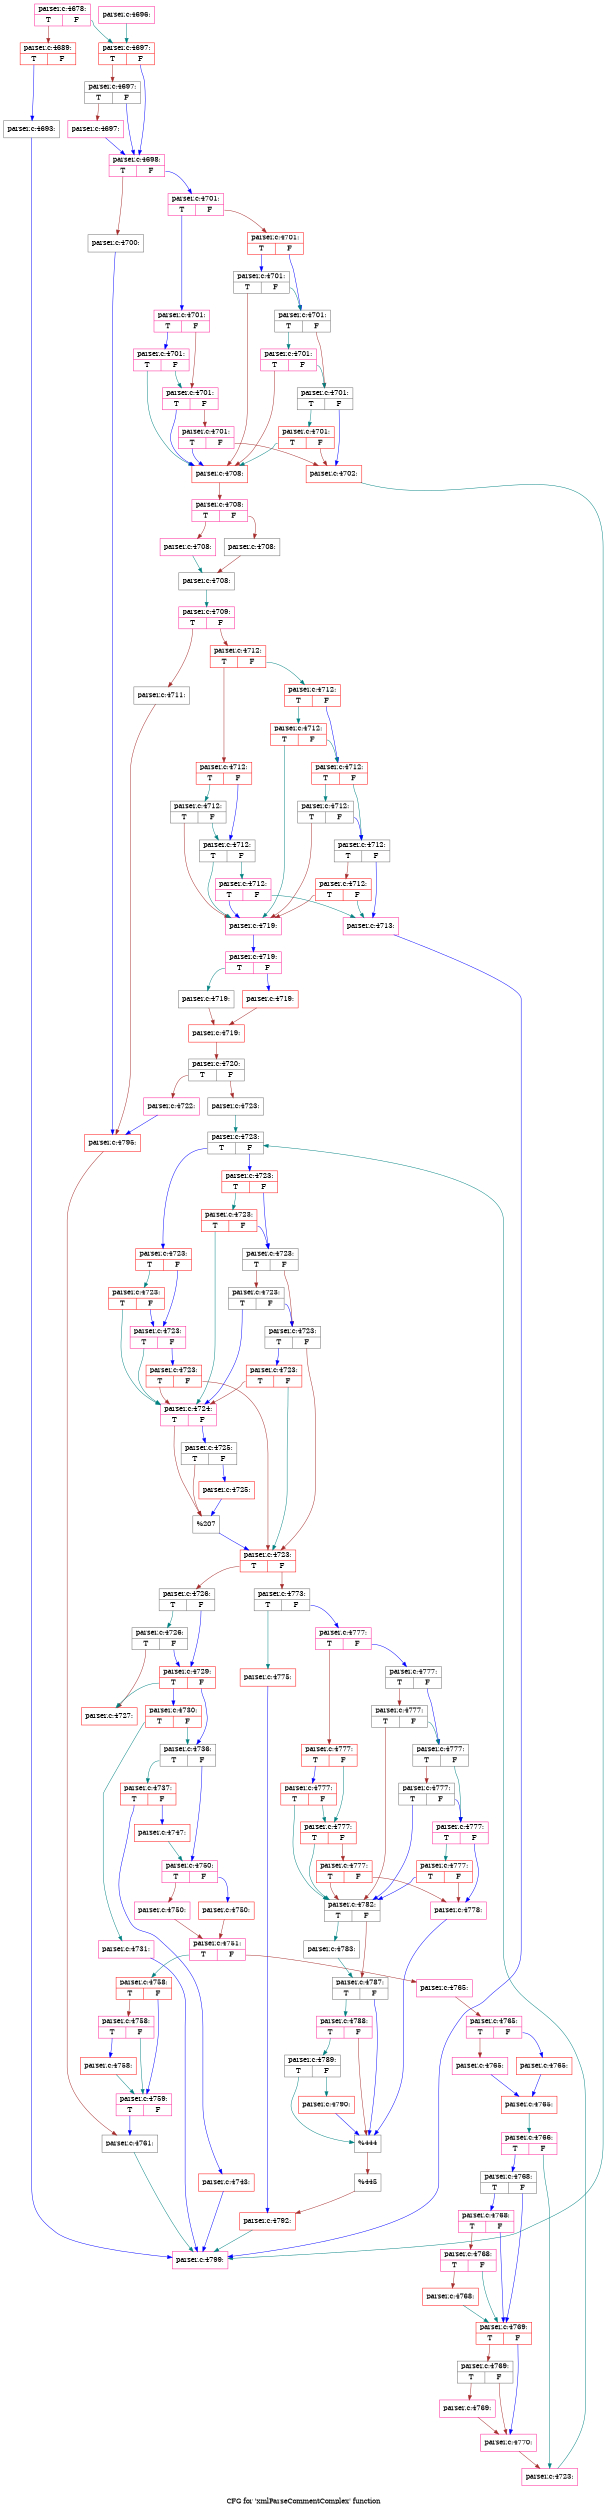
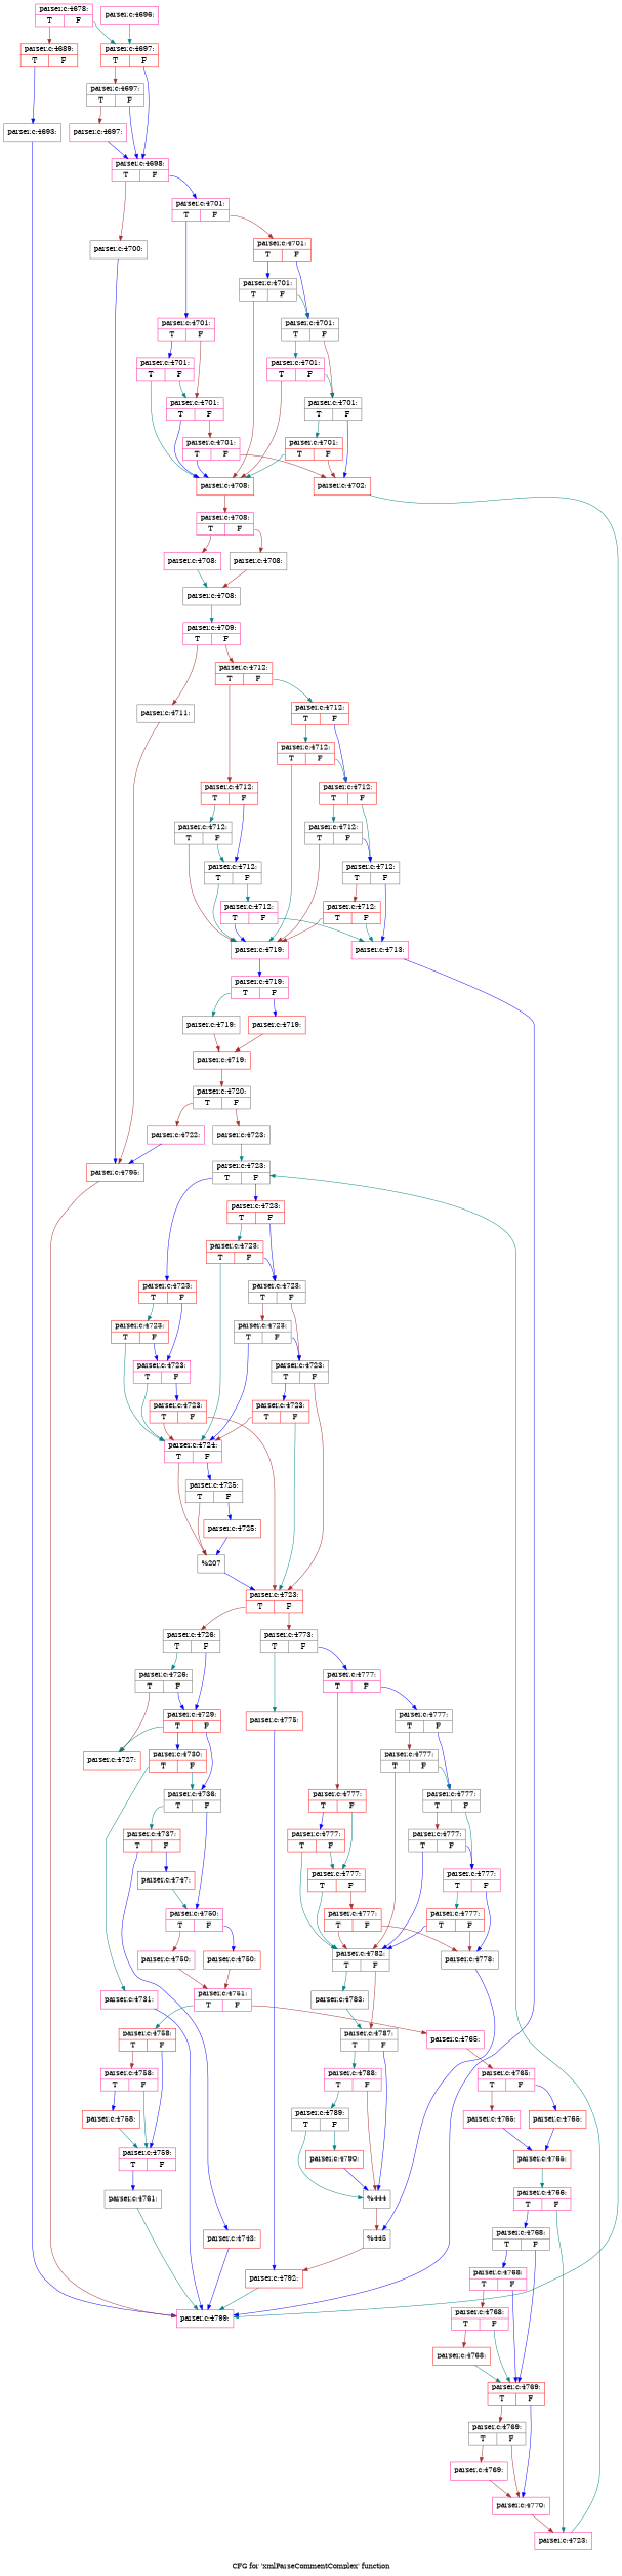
  digraph {
    label="CFG for 'xmlParseCommentComplex' function"
    node [color=red shape=record]
    edge [color=blue tailport=s0]
    n1 [color=deeppink label="{parser.c:4678:|{<s0>T|<s1>F}}"]
    n2 [label="{parser.c:4689:|{<s0>T|<s1>F}}"]
    n3 [label="{parser.c:4697:|{<s0>T|<s1>F}}"]
    n4 [color=gray40 label="{parser.c:4693:}"]
    n5 [color=gray40 label="{parser.c:4697:|{<s0>T|<s1>F}}"]
    n6 [color=deeppink label="{parser.c:4698:|{<s0>T|<s1>F}}"]
    n7 [color=deeppink label="{parser.c:4799:}"]
    n8 [color=deeppink label="{parser.c:4696:}"]
    n9 [color=deeppink label="{parser.c:4697:}"]
    n10 [color=gray40 label="{parser.c:4700:}"]
    n11 [color=deeppink label="{parser.c:4701:|{<s0>T|<s1>F}}"]
    n12 [label="{parser.c:4795:}"]
    n13 [color=deeppink label="{parser.c:4701:|{<s0>T|<s1>F}}"]
    n14 [label="{parser.c:4701:|{<s0>T|<s1>F}}"]
    n15 [color=deeppink label="{parser.c:4701:|{<s0>T|<s1>F}}"]
    n16 [color=deeppink label="{parser.c:4701:|{<s0>T|<s1>F}}"]
    n17 [color=gray40 label="{parser.c:4701:|{<s0>T|<s1>F}}"]
    n18 [color=gray40 label="{parser.c:4701:|{<s0>T|<s1>F}}"]
    n19 [label="{parser.c:4708:}"]
    n20 [color=deeppink label="{parser.c:4701:|{<s0>T|<s1>F}}"]
    n21 [color=deeppink label="{parser.c:4701:|{<s0>T|<s1>F}}"]
    n22 [color=gray40 label="{parser.c:4701:|{<s0>T|<s1>F}}"]
    n23 [color=deeppink label="{parser.c:4708:|{<s0>T|<s1>F}}"]
    n24 [label="{parser.c:4702:}"]
    n25 [color=deeppink label="{parser.c:4708:}"]
    n26 [color=gray40 label="{parser.c:4708:}"]
    n27 [label="{parser.c:4701:|{<s0>T|<s1>F}}"]
    n28 [color=gray40 label="{parser.c:4708:}"]
    n29 [color=deeppink label="{parser.c:4709:|{<s0>T|<s1>F}}"]
    n30 [color=gray40 label="{parser.c:4711:}"]
    n31 [label="{parser.c:4712:|{<s0>T|<s1>F}}"]
    n32 [label="{parser.c:4712:|{<s0>T|<s1>F}}"]
    n33 [label="{parser.c:4712:|{<s0>T|<s1>F}}"]
    n34 [color=gray40 label="{parser.c:4712:|{<s0>T|<s1>F}}"]
    n35 [color=gray40 label="{parser.c:4712:|{<s0>T|<s1>F}}"]
    n36 [label="{parser.c:4712:|{<s0>T|<s1>F}}"]
    n37 [label="{parser.c:4712:|{<s0>T|<s1>F}}"]
    n38 [color=deeppink label="{parser.c:4719:}"]
    n39 [color=deeppink label="{parser.c:4712:|{<s0>T|<s1>F}}"]
    n40 [color=gray40 label="{parser.c:4712:|{<s0>T|<s1>F}}"]
    n41 [color=gray40 label="{parser.c:4712:|{<s0>T|<s1>F}}"]
    n42 [color=deeppink label="{parser.c:4719:|{<s0>T|<s1>F}}"]
    n43 [color=deeppink label="{parser.c:4713:}"]
    n44 [color=gray40 label="{parser.c:4719:}"]
    n45 [label="{parser.c:4719:}"]
    n46 [label="{parser.c:4712:|{<s0>T|<s1>F}}"]
    n47 [label="{parser.c:4719:}"]
    n48 [color=gray40 label="{parser.c:4720:|{<s0>T|<s1>F}}"]
    n49 [color=deeppink label="{parser.c:4722:}"]
    n50 [color=gray40 label="{parser.c:4723:}"]
    n51 [color=gray40 label="{parser.c:4723:|{<s0>T|<s1>F}}"]
    n52 [label="{parser.c:4723:|{<s0>T|<s1>F}}"]
    n53 [label="{parser.c:4723:|{<s0>T|<s1>F}}"]
    n54 [label="{parser.c:4723:|{<s0>T|<s1>F}}"]
    n55 [color=deeppink label="{parser.c:4723:|{<s0>T|<s1>F}}"]
    n56 [label="{parser.c:4723:|{<s0>T|<s1>F}}"]
    n57 [color=gray40 label="{parser.c:4723:|{<s0>T|<s1>F}}"]
    n58 [color=deeppink label="{parser.c:4724:|{<s0>T|<s1>F}}"]
    n59 [label="{parser.c:4723:|{<s0>T|<s1>F}}"]
    n60 [color=gray40 label="{parser.c:4723:|{<s0>T|<s1>F}}"]
    n61 [color=gray40 label="{parser.c:4723:|{<s0>T|<s1>F}}"]
    n62 [color=gray40 label="{%207}"]
    n63 [color=gray40 label="{parser.c:4725:|{<s0>T|<s1>F}}"]
    n64 [label="{parser.c:4723:|{<s0>T|<s1>F}}"]
    n65 [label="{parser.c:4725:}"]
    n66 [color=gray40 label="{parser.c:4726:|{<s0>T|<s1>F}}"]
    n67 [color=gray40 label="{parser.c:4773:|{<s0>T|<s1>F}}"]
    n68 [color=gray40 label="{parser.c:4726:|{<s0>T|<s1>F}}"]
    n69 [label="{parser.c:4729:|{<s0>T|<s1>F}}"]
    n70 [label="{parser.c:4775:}"]
    n71 [color=deeppink label="{parser.c:4777:|{<s0>T|<s1>F}}"]
    n72 [label="{parser.c:4723:|{<s0>T|<s1>F}}"]
    n73 [label="{parser.c:4727:}"]
    n74 [label="{parser.c:4730:|{<s0>T|<s1>F}}"]
    n75 [color=gray40 label="{parser.c:4736:|{<s0>T|<s1>F}}"]
    n76 [label="{parser.c:4792:}"]
    n77 [label="{parser.c:4777:|{<s0>T|<s1>F}}"]
    n78 [color=gray40 label="{parser.c:4777:|{<s0>T|<s1>F}}"]
    n79 [color=deeppink label="{parser.c:4731:}"]
    n80 [label="{parser.c:4737:|{<s0>T|<s1>F}}"]
    n81 [color=deeppink label="{parser.c:4750:|{<s0>T|<s1>F}}"]
    n82 [label="{parser.c:4743:}"]
    n83 [label="{parser.c:4747:}"]
    n84 [color=deeppink label="{parser.c:4750:}"]
    n85 [label="{parser.c:4750:}"]
    n86 [color=deeppink label="{parser.c:4751:|{<s0>T|<s1>F}}"]
    n87 [label="{parser.c:4758:|{<s0>T|<s1>F}}"]
    n88 [color=deeppink label="{parser.c:4765:}"]
    n89 [color=deeppink label="{parser.c:4758:|{<s0>T|<s1>F}}"]
    n90 [color=deeppink label="{parser.c:4759:|{<s0>T|<s1>F}}"]
    n91 [color=deeppink label="{parser.c:4765:|{<s0>T|<s1>F}}"]
    n92 [label="{parser.c:4758:}"]
    n93 [color=gray40 label="{parser.c:4761:}"]
    n94 [color=deeppink label="{parser.c:4765:}"]
    n95 [label="{parser.c:4765:}"]
    n96 [label="{parser.c:4765:}"]
    n97 [color=deeppink label="{parser.c:4766:|{<s0>T|<s1>F}}"]
    n98 [color=gray40 label="{parser.c:4768:|{<s0>T|<s1>F}}"]
    n99 [color=deeppink label="{parser.c:4723:}"]
    n100 [color=deeppink label="{parser.c:4768:|{<s0>T|<s1>F}}"]
    n101 [label="{parser.c:4769:|{<s0>T|<s1>F}}"]
    n102 [color=deeppink label="{parser.c:4768:|{<s0>T|<s1>F}}"]
    n103 [color=gray40 label="{parser.c:4769:|{<s0>T|<s1>F}}"]
    n104 [color=deeppink label="{parser.c:4770:}"]
    n105 [label="{parser.c:4768:}"]
    n106 [color=deeppink label="{parser.c:4769:}"]
    n107 [label="{parser.c:4777:|{<s0>T|<s1>F}}"]
    n108 [label="{parser.c:4777:|{<s0>T|<s1>F}}"]
    n109 [color=gray40 label="{parser.c:4777:|{<s0>T|<s1>F}}"]
    n110 [color=gray40 label="{parser.c:4777:|{<s0>T|<s1>F}}"]
    n111 [color=gray40 label="{parser.c:4782:|{<s0>T|<s1>F}}"]
    n112 [label="{parser.c:4777:|{<s0>T|<s1>F}}"]
    n113 [color=gray40 label="{parser.c:4777:|{<s0>T|<s1>F}}"]
    n114 [color=deeppink label="{parser.c:4777:|{<s0>T|<s1>F}}"]
    n115 [color=gray40 label="{parser.c:4783:}"]
    n116 [color=gray40 label="{parser.c:4787:|{<s0>T|<s1>F}}"]
-   n117 [color=deeppink label="{parser.c:4778:}"]
+   n117 [color=gray40 label="{parser.c:4778:}"]
    n118 [color=deeppink label="{parser.c:4788:|{<s0>T|<s1>F}}"]
    n119 [color=gray40 label="{%444}"]
    n120 [color=gray40 label="{%445}"]
    n121 [label="{parser.c:4777:|{<s0>T|<s1>F}}"]
    n122 [color=gray40 label="{parser.c:4789:|{<s0>T|<s1>F}}"]
    n123 [label="{parser.c:4790:}"]
    n1 -> n2 [color=brown]
    n1 -> n3 [color=teal tailport=s1]
    n2 -> n4
    n3 -> n5 [color=brown]
    n3 -> n6 [tailport=s1]
    n4 -> n7
    n5 -> n6 [tailport=s1]
    n5 -> n9 [color=brown]
    n6 -> n10 [color=brown]
    n6 -> n11 [tailport=s1]
    n8 -> n3 [color=teal]
    n9 -> n6
    n10 -> n12
    n11 -> n13
    n11 -> n14 [color=brown tailport=s1]
-   n12 -> n93 [color=brown]
+   n12 -> n7 [color=brown]
    n13 -> n15
    n13 -> n16 [color=brown tailport=s1]
    n14 -> n17
    n14 -> n18 [tailport=s1]
    n15 -> n16 [color=teal tailport=s1]
    n15 -> n19 [color=teal]
    n16 -> n19
    n16 -> n20 [color=brown tailport=s1]
    n17 -> n18 [color=teal tailport=s1]
    n17 -> n19 [color=brown]
    n18 -> n21 [color=teal]
    n18 -> n22 [color=brown tailport=s1]
    n19 -> n23 [color=brown]
    n20 -> n19
    n20 -> n24 [color=brown tailport=s1]
    n21 -> n19 [color=brown]
    n21 -> n22 [color=teal tailport=s1]
    n22 -> n24 [tailport=s1]
    n22 -> n27 [color=teal]
    n23 -> n25 [color=brown]
    n23 -> n26 [color=brown tailport=s1]
    n24 -> n7 [color=teal]
    n25 -> n28 [color=teal]
    n26 -> n28 [color=brown]
    n27 -> n19 [color=teal]
    n27 -> n24 [color=brown tailport=s1]
    n28 -> n29 [color=teal]
    n29 -> n30 [color=brown]
    n29 -> n31 [color=brown tailport=s1]
    n30 -> n12 [color=brown]
    n31 -> n32 [color=brown]
    n31 -> n33 [color=teal tailport=s1]
    n32 -> n34 [color=teal]
    n32 -> n35 [tailport=s1]
    n33 -> n36 [color=teal]
    n33 -> n37 [tailport=s1]
    n34 -> n35 [color=teal tailport=s1]
    n34 -> n38 [color=brown]
    n35 -> n38 [color=teal]
    n35 -> n39 [color=teal tailport=s1]
    n36 -> n37 [color=teal tailport=s1]
    n36 -> n38 [color=teal]
    n37 -> n40 [color=teal]
    n37 -> n41 [color=teal tailport=s1]
    n38 -> n42
    n39 -> n38
    n39 -> n43 [color=teal tailport=s1]
    n40 -> n38 [color=brown]
    n40 -> n41 [tailport=s1]
    n41 -> n43 [tailport=s1]
    n41 -> n46 [color=brown]
    n42 -> n44 [color=teal]
    n42 -> n45 [tailport=s1]
    n43 -> n7
    n44 -> n47 [color=brown]
    n45 -> n47 [color=brown]
    n46 -> n38 [color=brown]
    n46 -> n43 [color=teal tailport=s1]
    n47 -> n48 [color=brown]
    n48 -> n49 [color=brown]
    n48 -> n50 [color=brown tailport=s1]
    n49 -> n12
    n50 -> n51 [color=teal]
    n51 -> n52
    n51 -> n53 [tailport=s1]
    n52 -> n54 [color=teal]
    n52 -> n55 [tailport=s1]
    n53 -> n56 [color=teal]
    n53 -> n57 [tailport=s1]
    n54 -> n55 [tailport=s1]
    n54 -> n58 [color=teal]
    n55 -> n58 [color=teal]
    n55 -> n59 [tailport=s1]
    n56 -> n57 [tailport=s1]
    n56 -> n58 [color=teal]
    n57 -> n60 [color=brown]
    n57 -> n61 [color=brown tailport=s1]
    n58 -> n62 [color=brown]
    n58 -> n63 [tailport=s1]
    n59 -> n58 [color=brown]
    n59 -> n64 [color=brown tailport=s1]
    n60 -> n58
    n60 -> n61 [tailport=s1]
    n61 -> n64 [color=brown tailport=s1]
    n61 -> n72
    n62 -> n64
    n63 -> n62 [color=brown]
    n63 -> n65 [tailport=s1]
    n64 -> n66 [color=brown]
    n64 -> n67 [color=brown tailport=s1]
    n65 -> n62
    n66 -> n68 [color=teal]
    n66 -> n69 [tailport=s1]
    n67 -> n70 [color=teal]
    n67 -> n71 [tailport=s1]
    n68 -> n69 [tailport=s1]
    n68 -> n73 [color=brown]
    n69 -> n73 [color=teal]
    n69 -> n74
    n69 -> n75 [tailport=s1]
    n70 -> n76
    n71 -> n77 [color=brown]
    n71 -> n78 [tailport=s1]
    n72 -> n58 [color=brown]
    n72 -> n64 [color=teal tailport=s1]
    n74 -> n75 [color=teal tailport=s1]
    n74 -> n79 [color=teal]
    n75 -> n80 [color=teal]
    n75 -> n81 [tailport=s1]
    n76 -> n7 [color=teal]
    n77 -> n107
    n77 -> n108 [color=teal tailport=s1]
    n78 -> n109 [color=brown]
    n78 -> n110 [tailport=s1]
    n79 -> n7
    n80 -> n82
    n80 -> n83 [tailport=s1]
    n81 -> n84 [color=brown]
    n81 -> n85 [tailport=s1]
    n82 -> n7
    n83 -> n81 [color=teal]
    n84 -> n86 [color=brown]
    n85 -> n86 [color=brown]
    n86 -> n87 [color=teal]
    n86 -> n88 [color=brown tailport=s1]
    n87 -> n89 [color=brown]
    n87 -> n90 [tailport=s1]
    n88 -> n91 [color=brown]
    n89 -> n90 [color=teal tailport=s1]
    n89 -> n92
    n90 -> n93
    n91 -> n94 [color=brown]
    n91 -> n95 [tailport=s1]
    n92 -> n90 [color=teal]
    n93 -> n7 [color=teal]
    n94 -> n96
    n95 -> n96
    n96 -> n97 [color=teal]
    n97 -> n98
    n97 -> n99 [color=teal tailport=s1]
    n98 -> n100
    n98 -> n101 [tailport=s1]
    n99 -> n51 [color=teal]
    n100 -> n101 [tailport=s1]
    n100 -> n102 [color=brown]
    n101 -> n103 [color=brown]
    n101 -> n104 [tailport=s1]
    n102 -> n101 [color=teal tailport=s1]
    n102 -> n105 [color=brown]
    n103 -> n104 [color=brown tailport=s1]
    n103 -> n106 [color=brown]
    n104 -> n99 [color=brown]
    n105 -> n101 [color=teal]
    n106 -> n104 [color=brown]
    n107 -> n108 [color=teal tailport=s1]
    n107 -> n111 [color=teal]
    n108 -> n111 [color=teal]
    n108 -> n112 [color=brown tailport=s1]
    n109 -> n110 [color=teal tailport=s1]
    n109 -> n111 [color=brown]
    n110 -> n113 [color=brown]
    n110 -> n114 [color=teal tailport=s1]
    n111 -> n115 [color=teal]
    n111 -> n116 [color=brown tailport=s1]
    n112 -> n111 [color=brown]
    n112 -> n117 [color=brown tailport=s1]
    n113 -> n111
    n113 -> n114 [tailport=s1]
    n114 -> n117 [tailport=s1]
    n114 -> n121 [color=teal]
    n115 -> n116 [color=teal]
    n116 -> n118 [color=teal]
    n116 -> n119 [tailport=s1]
-   n117 -> n119
+   n117 -> n120
    n118 -> n119 [color=brown tailport=s1]
    n118 -> n122 [color=teal]
    n119 -> n120 [color=brown]
    n120 -> n76 [color=brown]
    n121 -> n111
    n121 -> n117 [color=brown tailport=s1]
    n122 -> n119 [color=teal]
    n122 -> n123 [color=teal tailport=s1]
    n123 -> n119
  }
